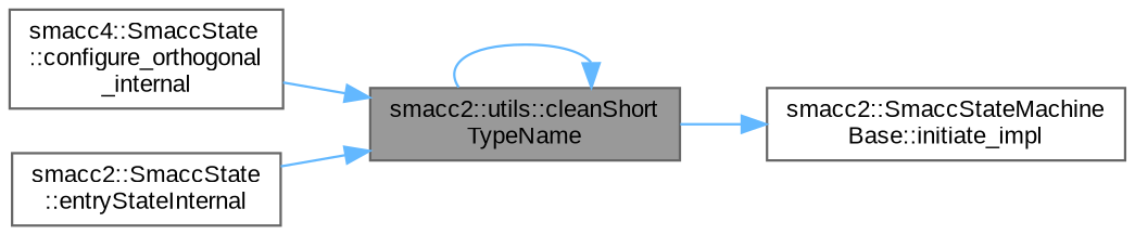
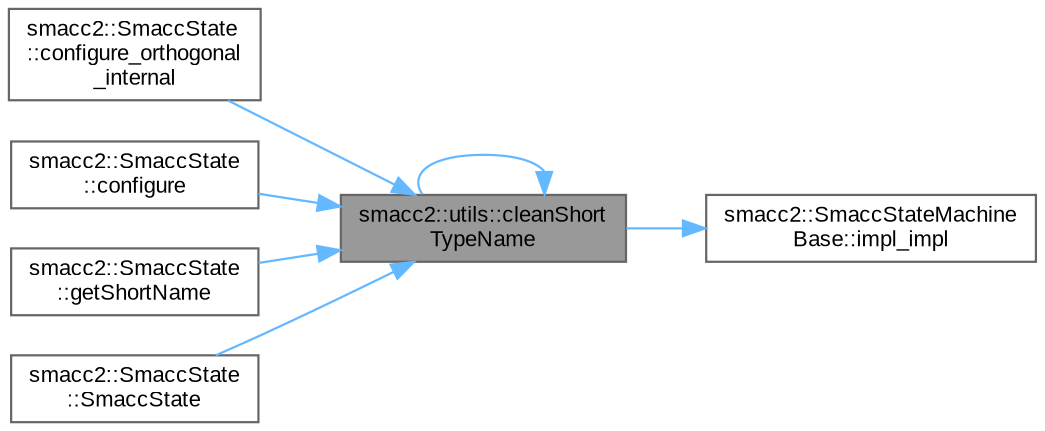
  digraph {
    fontname="Liberation Sans"
    rankdir=RL
    node [color=grey40 fillcolor=white fontname="Liberation Sans" fontsize=10 shape=box style=filled]
    edge [color=steelblue1 dir=back fontname="Liberation Sans" fontsize=10 labelfontname=Helvetica labelfontsize=10 style=solid]
    n1 [color=gray40 fillcolor=grey60 fontcolor=black height=0.2 label="smacc2::utils::cleanShort\lTypeName" width=0.4]
-   n2 [height=0.2 label="smacc4::SmaccState\l::configure_orthogonal\l_internal" width=0.4]
-   n3 [height=0.2 label="smacc2::SmaccState\l::entryStateInternal" width=0.4]
-   n6 [height=0.2 label="smacc2::SmaccStateMachine\lBase::initiate_impl" width=0.4]
+   n2 [height=0.2 label="smacc2::SmaccState\l::configure_orthogonal\l_internal" width=0.4]
+   n3 [height=0.2 label="smacc2::SmaccState\l::configure" width=0.4]
+   n4 [height=0.2 label="smacc2::SmaccState\l::getShortName" width=0.4]
+   n5 [height=0.2 label="smacc2::SmaccState\l::SmaccState" width=0.4]
+   n6 [height=0.2 label="smacc2::SmaccStateMachine\lBase::impl_impl" width=0.4]
    n1 -> n1
    n1 -> n2
    n1 -> n3
+   n1 -> n4
+   n1 -> n5
    n6 -> n1
  }
